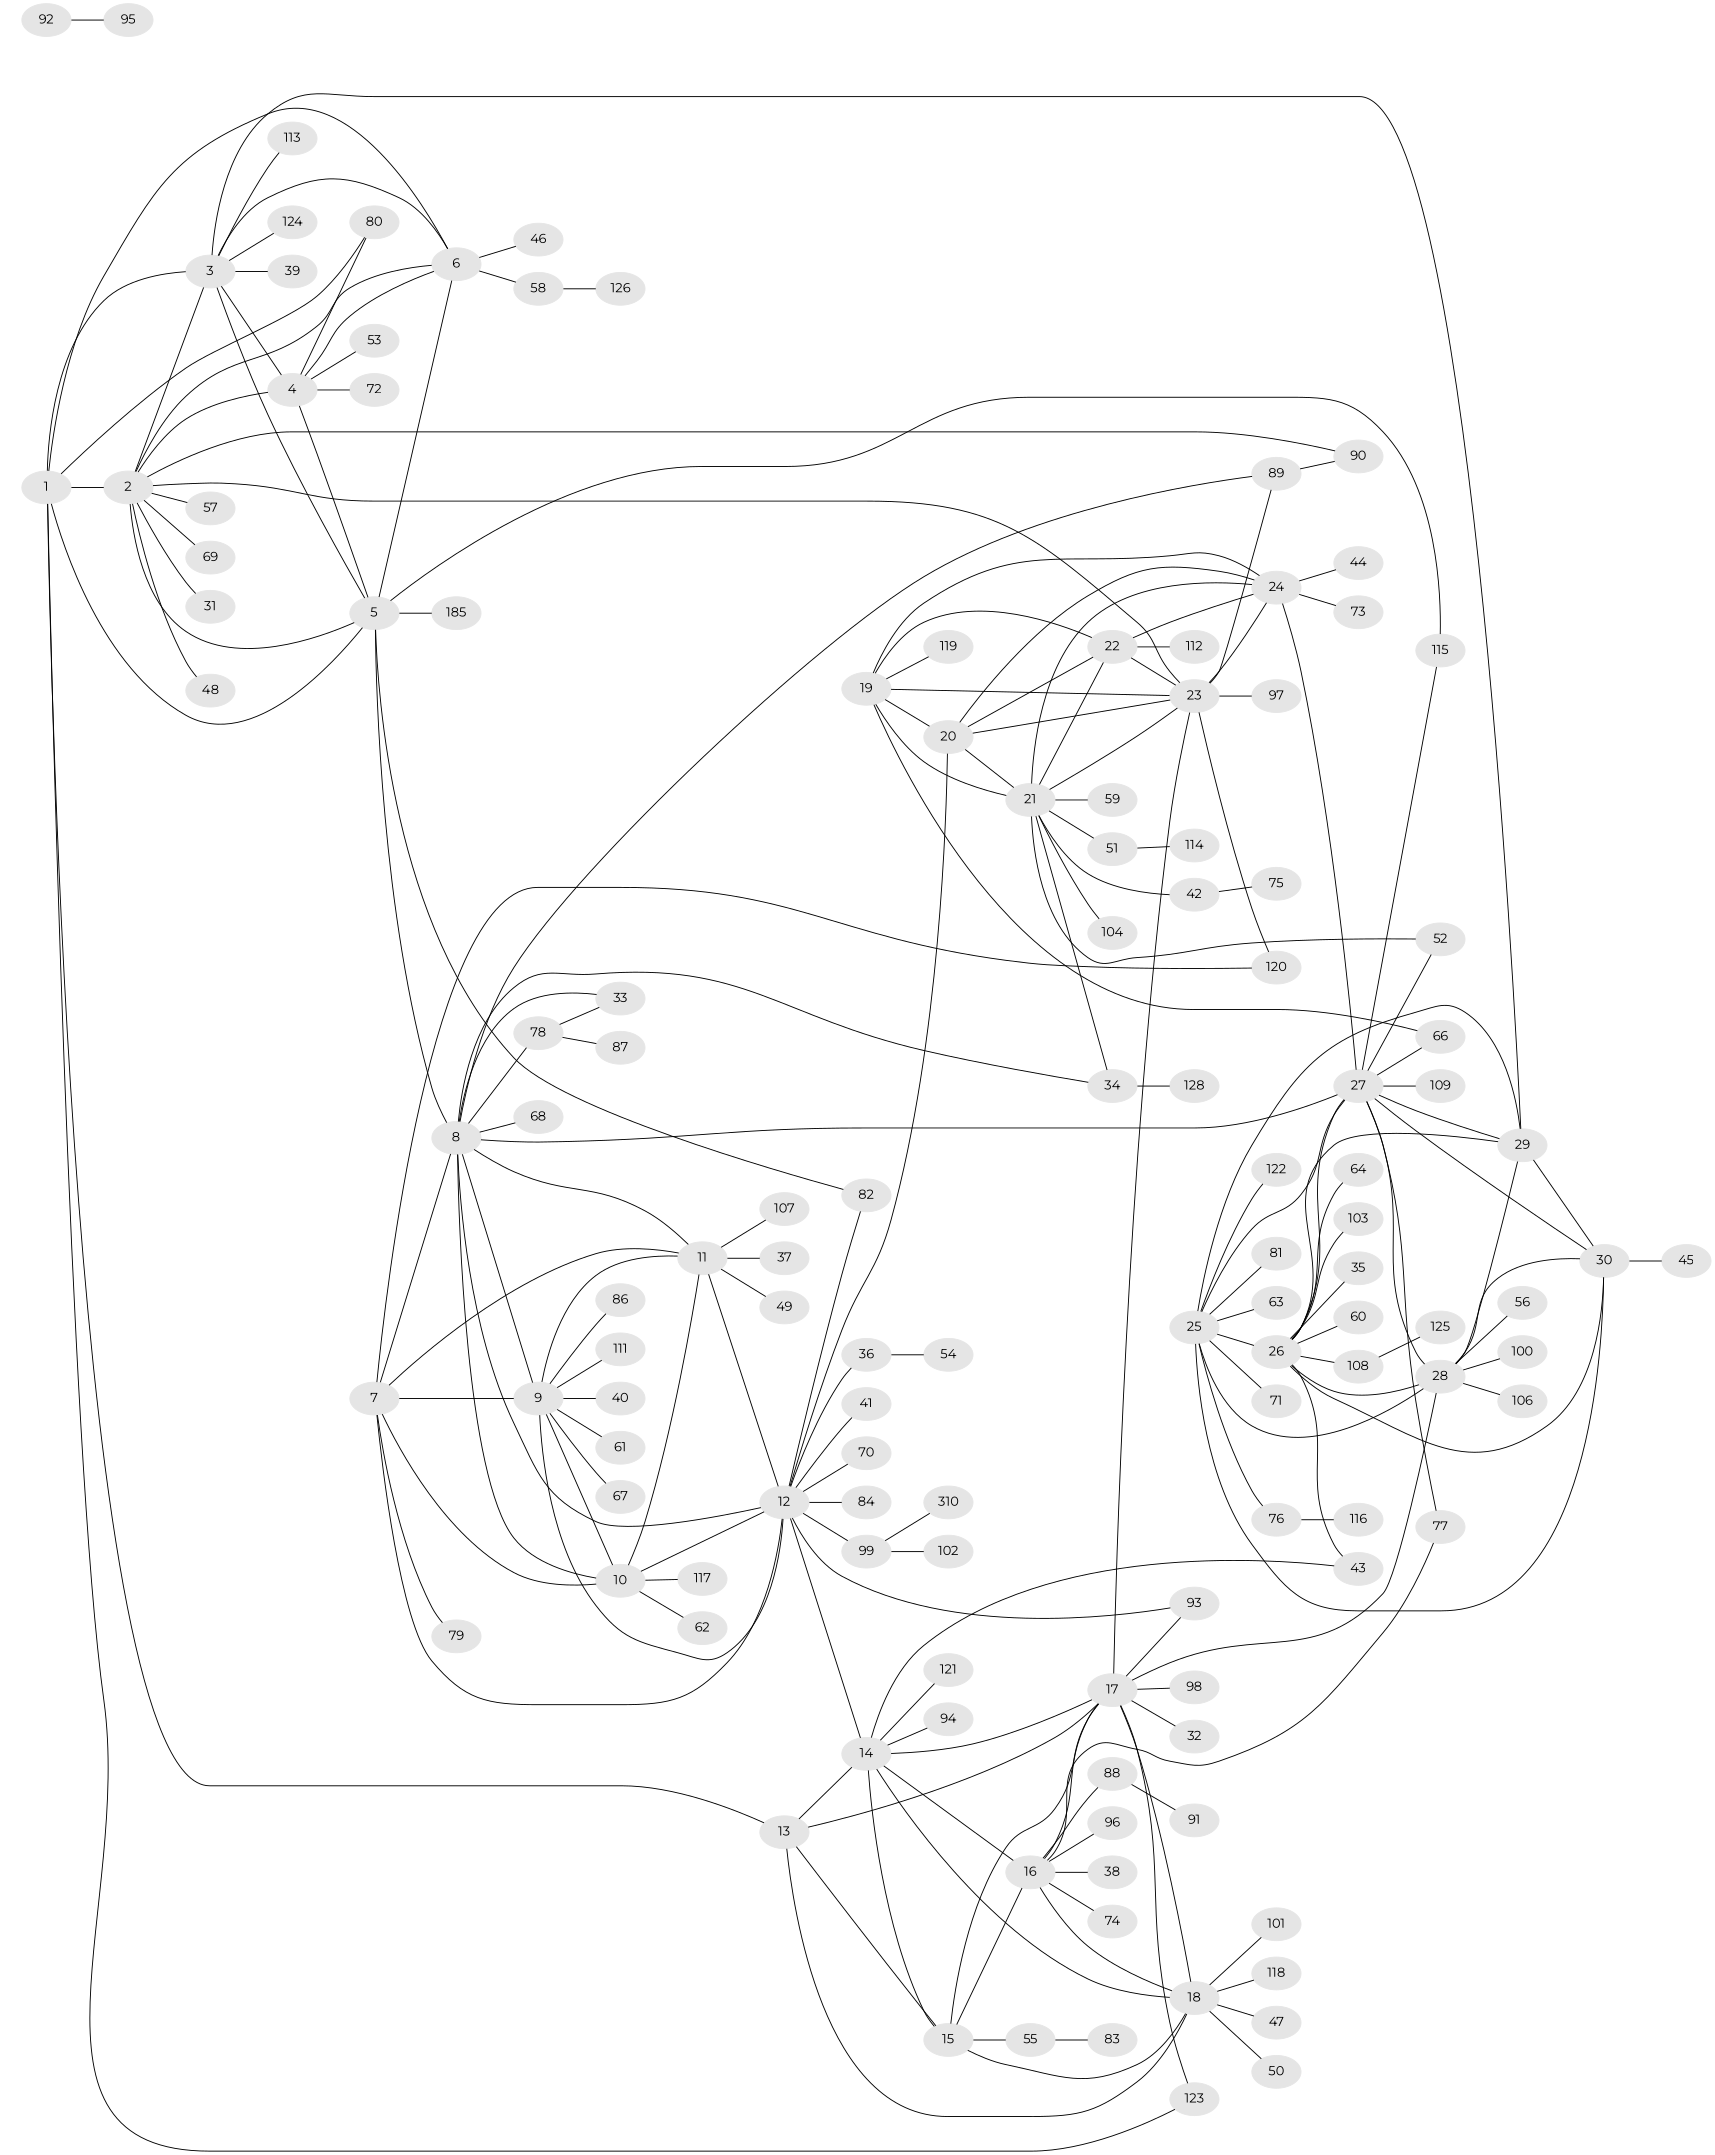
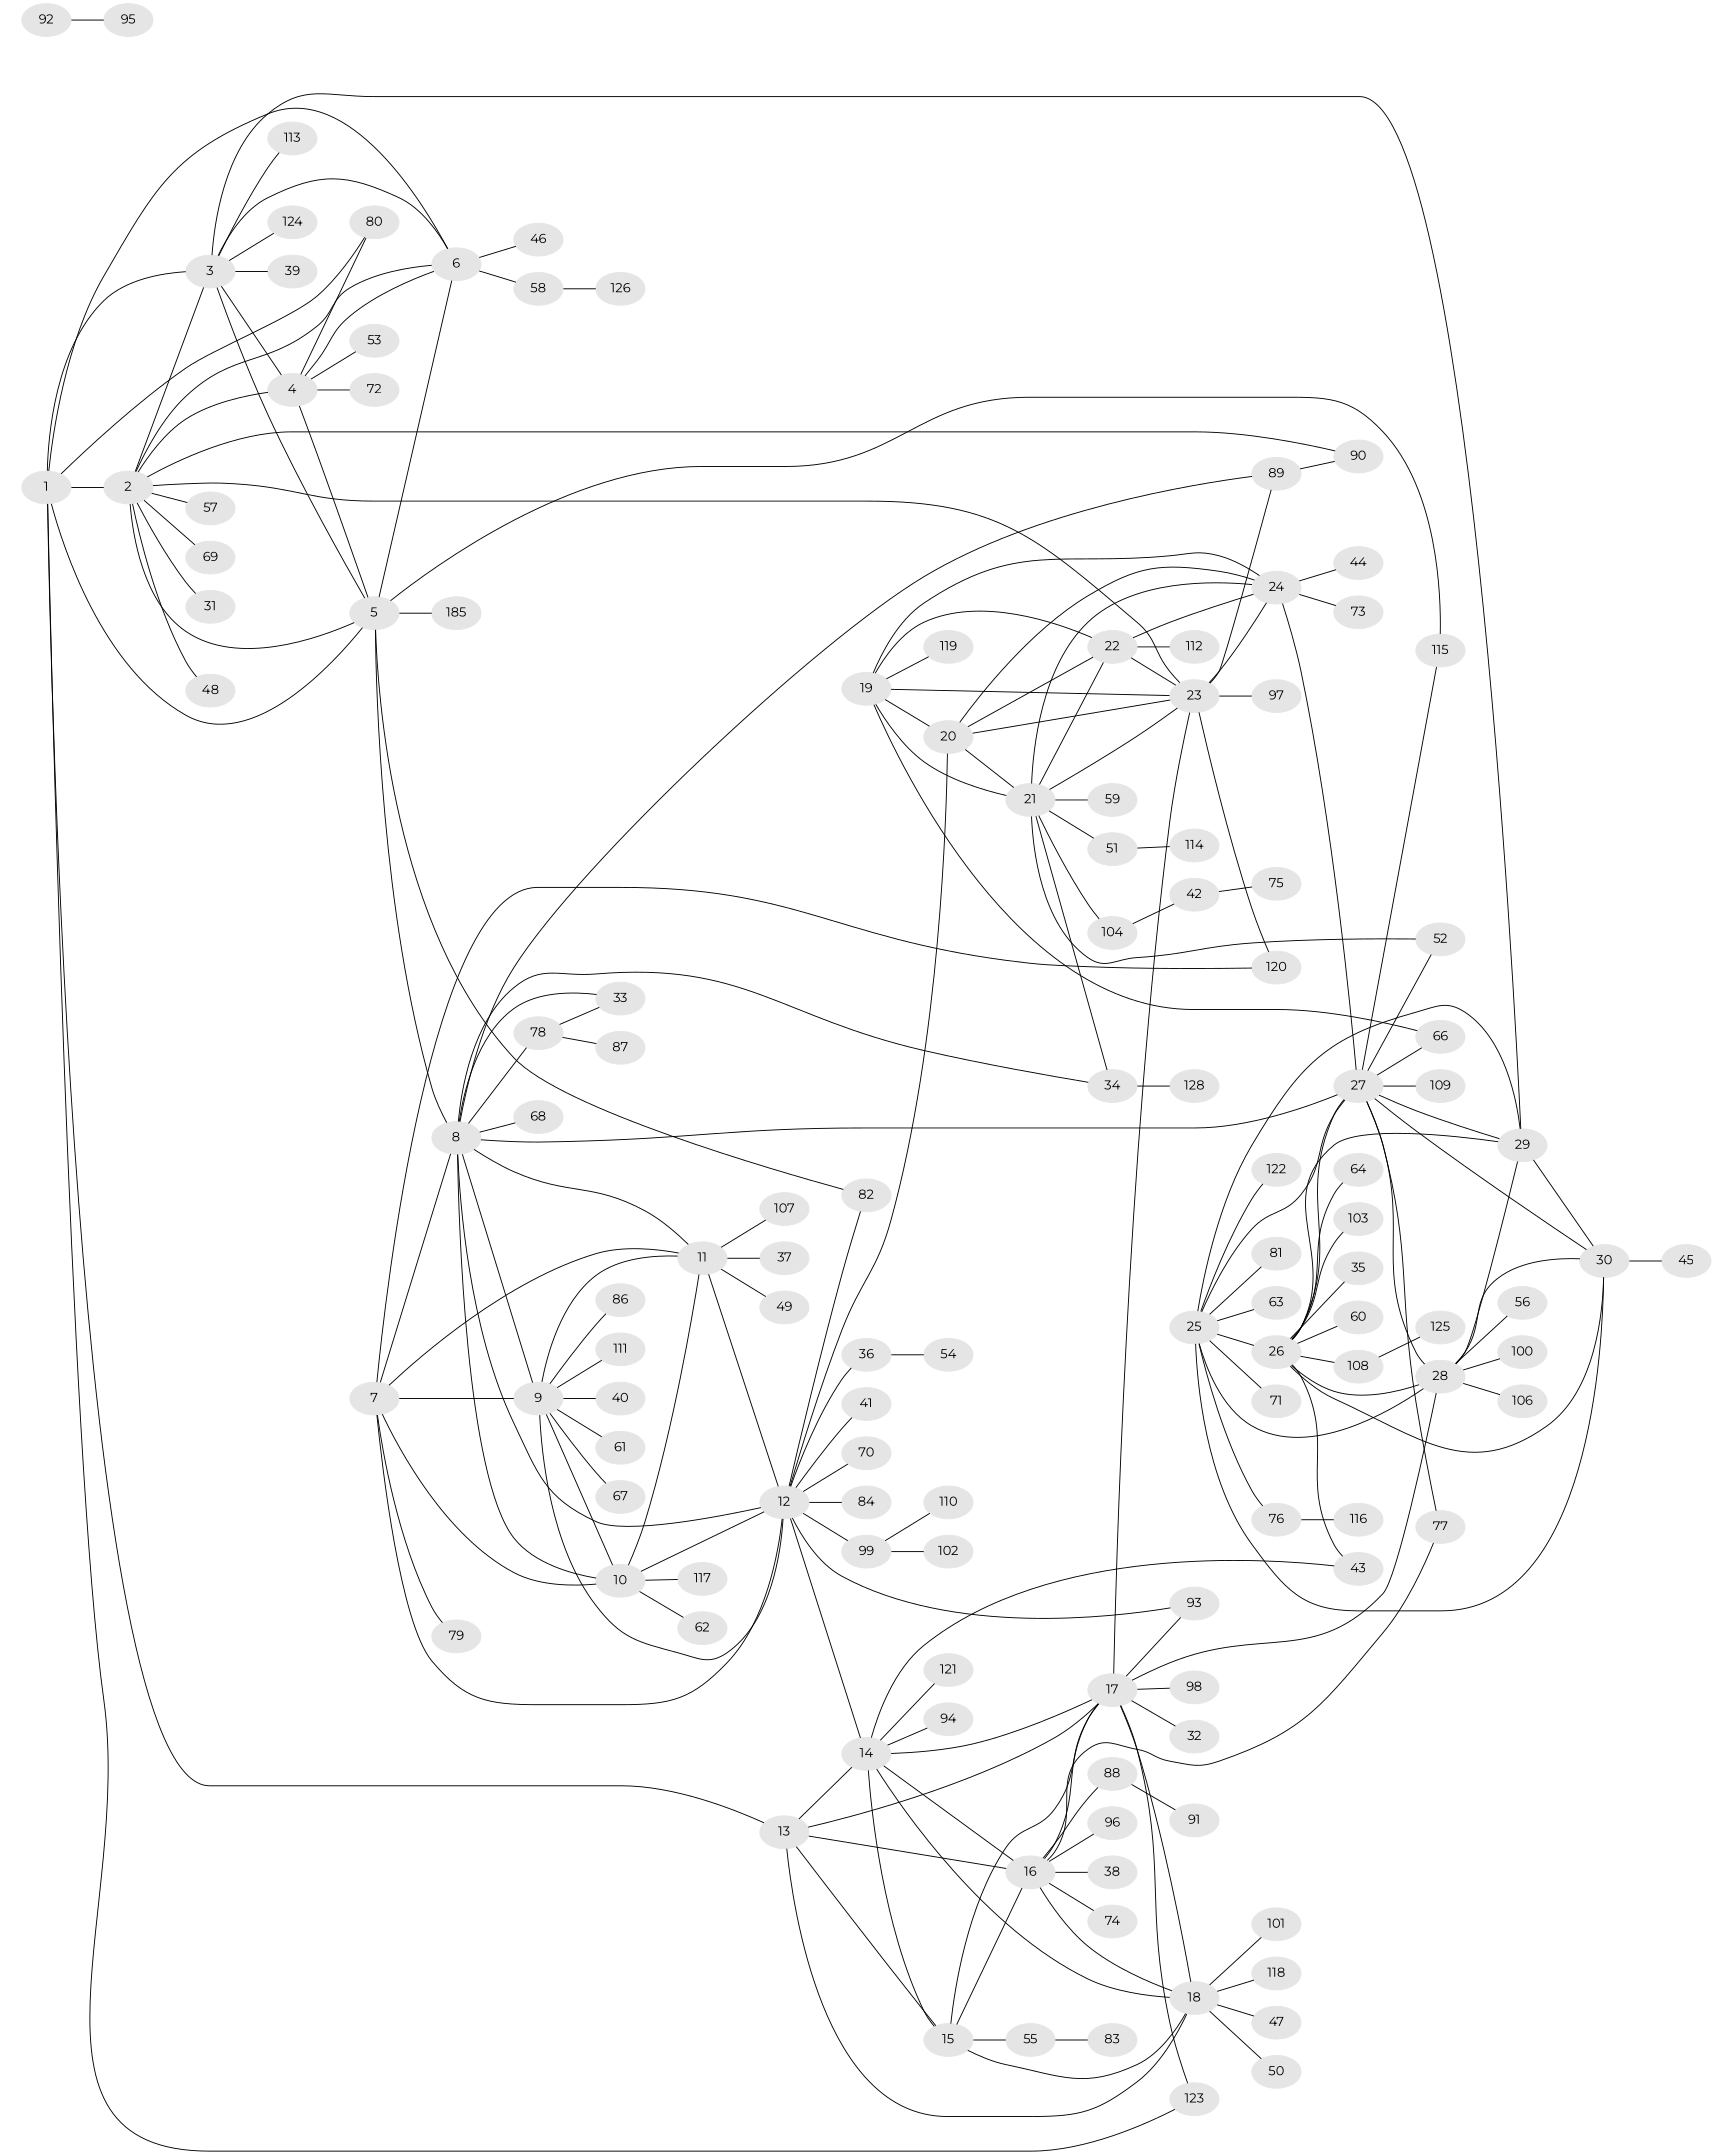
  graph {
    fontname=Montserrat
    rankdir=LR
    node [color=gray90 fontname=Montserrat style=filled]
    edge [fontname=Montserrat]
    1
    2
    3
    5
    6
    13
    123
    80
    4
    23
    31
    48
    57
    69
    90
    29
    39
    113
    124
    53
    72
    8
    82
    n24 [label=185]
    115
    46
    58
    14
    15
    16
    17
    18
    120
    89
    24
    97
    30
    9
    10
    11
    12
    27
    33
    34
    68
    78
    126
    7
    79
    40
    61
    67
    86
    111
    62
    117
    37
    49
    107
    20
    36
    41
    70
    84
    93
    99
    77
    28
    66
    52
    109
    n72 [label=128]
    87
    43
    94
    121
    21
    22
    54
    102
-   110 [label=310]
+   110
    55
    38
    74
    88
    96
    32
    98
    47
    50
    101
    118
    83
    91
    56
    100
    106
    19
    119
    42
    51
    59
    104
    112
    44
    73
    75
    114
    25
    26
    63
    71
    76
    81
    122
    35
    60
    64
    103
    108
    45
    116
    125
    92
    95
    1 -- 2
    1 -- 3
    1 -- 5
    1 -- 6
    1 -- 13
    1 -- 123
    1 -- 80
    2 -- 3
    2 -- 5
    2 -- 6
    2 -- 4
    2 -- 23
    2 -- 31
    2 -- 48
    2 -- 57
    2 -- 69
    2 -- 90
    3 -- 5
    3 -- 6
    3 -- 4
    3 -- 29
    3 -- 39
    3 -- 113
    3 -- 124
    5 -- 6
    5 -- 8
    5 -- 82
    5 -- n24
    5 -- 115
    6 -- 46
    6 -- 58
    13 -- 14
    13 -- 15
+   13 -- 16
    13 -- 17
    13 -- 18
    4 -- 5
    4 -- 6
    4 -- 80
    4 -- 53
    4 -- 72
    23 -- 120
    23 -- 89
    23 -- 24
    23 -- 97
    29 -- 30
    8 -- 89
    8 -- 9
    8 -- 10
    8 -- 11
    8 -- 12
    8 -- 27
    8 -- 33
    8 -- 34
    8 -- 68
    8 -- 78
    58 -- 126
    14 -- 15
    14 -- 16
    14 -- 17
    14 -- 18
    14 -- 43
    14 -- 94
    14 -- 121
    15 -- 16
    15 -- 17
    15 -- 18
    15 -- 55
    16 -- 17
    16 -- 18
    16 -- 77
    16 -- 38
    16 -- 74
    16 -- 88
    16 -- 96
    17 -- 123
    17 -- 23
    17 -- 18
    17 -- 93
    17 -- 28
    17 -- 32
    17 -- 98
    18 -- 47
    18 -- 50
    18 -- 101
    18 -- 118
    89 -- 90
    24 -- 27
    24 -- 44
    24 -- 73
    30 -- 45
    9 -- 10
    9 -- 11
    9 -- 12
    9 -- 40
    9 -- 61
    9 -- 67
    9 -- 86
    9 -- 111
    10 -- 11
    10 -- 12
    10 -- 62
    10 -- 117
    11 -- 12
    11 -- 37
    11 -- 49
    11 -- 107
    12 -- 82
    12 -- 14
    12 -- 20
    12 -- 36
    12 -- 41
    12 -- 70
    12 -- 84
    12 -- 93
    12 -- 99
    27 -- 29
    27 -- 115
    27 -- 30
    27 -- 77
    27 -- 28
    27 -- 66
    27 -- 52
    27 -- 109
    34 -- n72
    78 -- 33
    78 -- 87
    7 -- 8
    7 -- 120
    7 -- 9
    7 -- 10
    7 -- 11
    7 -- 12
    7 -- 79
    20 -- 23
    20 -- 24
    20 -- 21
    20 -- 22
    36 -- 54
    99 -- 102
    99 -- 110
    28 -- 29
    28 -- 30
    28 -- 56
    28 -- 100
    28 -- 106
    21 -- 23
    21 -- 24
    21 -- 34
    21 -- 52
    21 -- 22
-   21 -- 42
+   104 -- 42
    21 -- 51
    21 -- 59
    21 -- 104
    22 -- 23
    22 -- 24
    22 -- 112
    55 -- 83
    88 -- 91
    19 -- 23
    19 -- 24
    19 -- 20
    19 -- 66
    19 -- 21
    19 -- 22
    19 -- 119
    42 -- 75
    51 -- 114
    25 -- 29
    25 -- 30
    25 -- 27
    25 -- 28
    25 -- 26
    25 -- 63
    25 -- 71
    25 -- 76
    25 -- 81
    25 -- 122
    26 -- 29
    26 -- 30
    26 -- 27
    26 -- 28
    26 -- 43
    26 -- 35
    26 -- 60
    26 -- 64
    26 -- 103
    26 -- 108
    76 -- 116
    108 -- 125
    92 -- 95
  }
